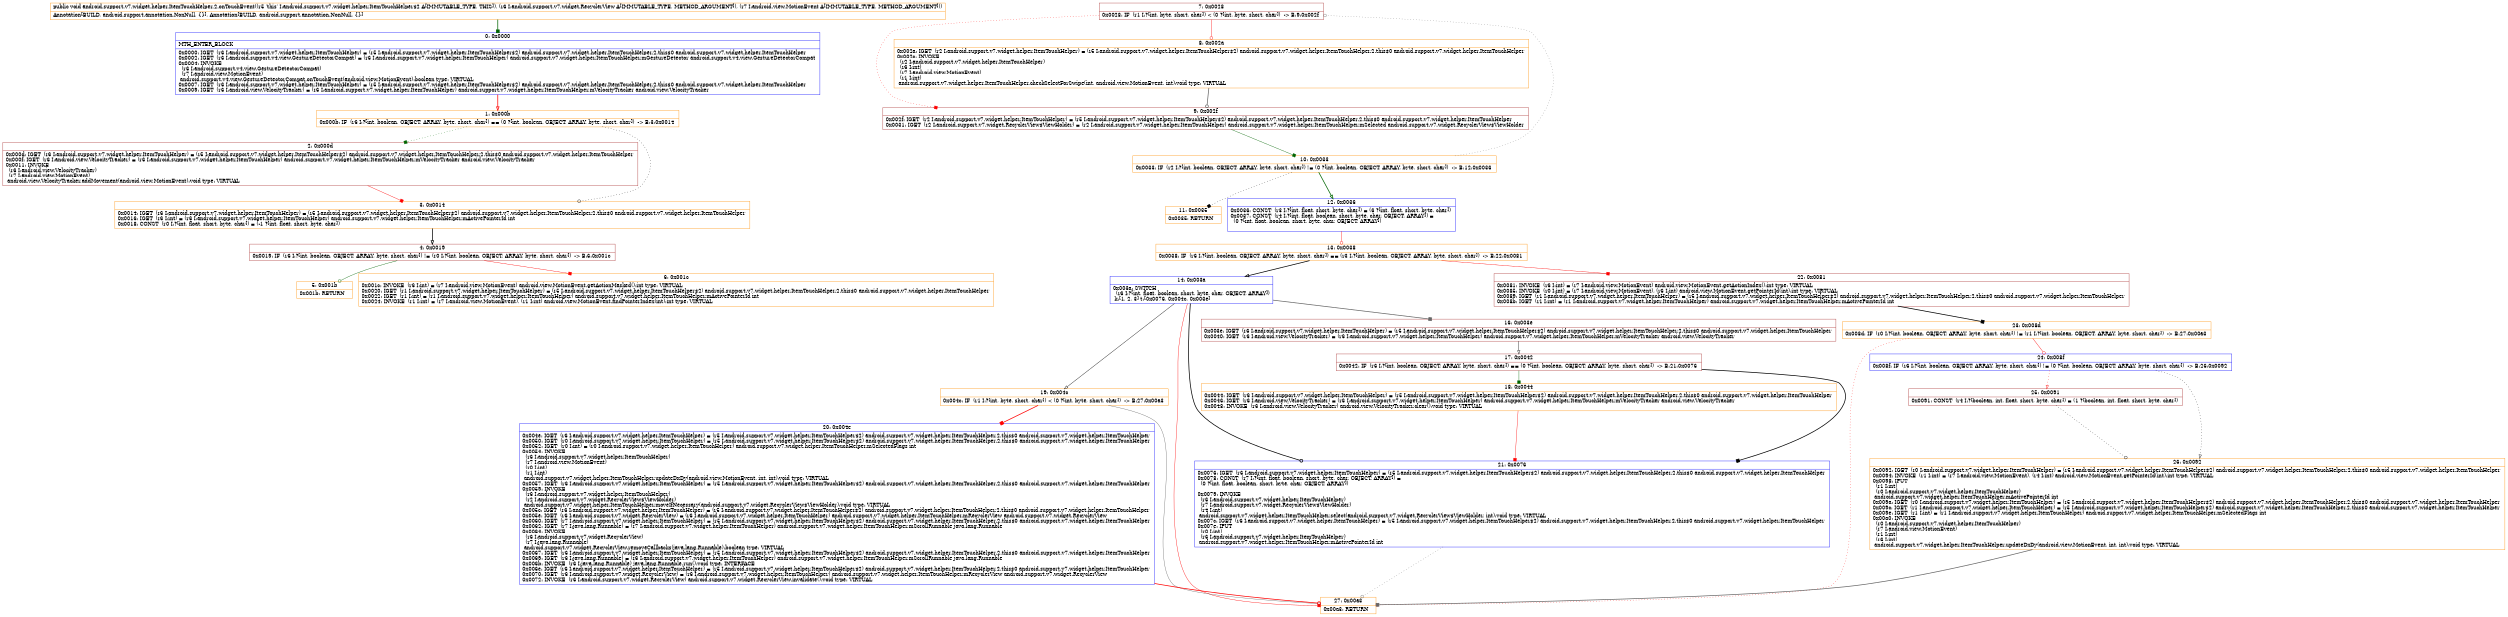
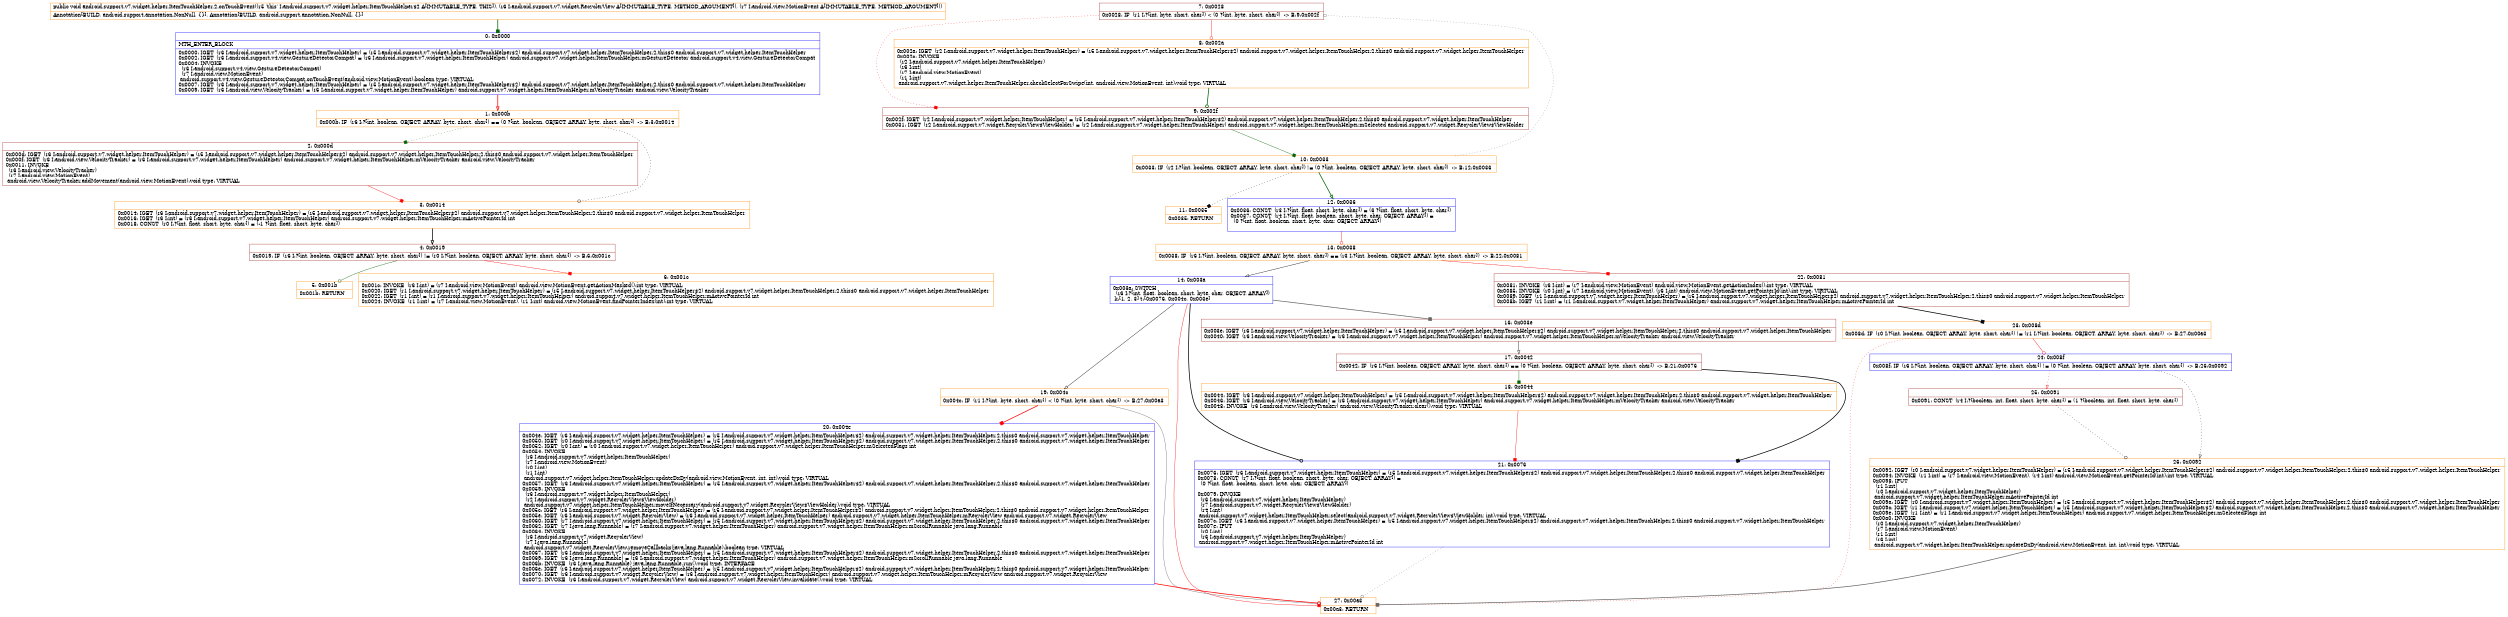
  digraph {
    node [color=darkorange shape=record]
    edge [arrowhead=box color=red style=solid]
    n1 [color=blue label="{0\:\ 0x0000|MTH_ENTER_BLOCK\l|0x0000: IGET  (r6 I:android.support.v7.widget.helper.ItemTouchHelper) = (r5 I:android.support.v7.widget.helper.ItemTouchHelper$2) android.support.v7.widget.helper.ItemTouchHelper.2.this$0 android.support.v7.widget.helper.ItemTouchHelper \l0x0002: IGET  (r6 I:android.support.v4.view.GestureDetectorCompat) = (r6 I:android.support.v7.widget.helper.ItemTouchHelper) android.support.v7.widget.helper.ItemTouchHelper.mGestureDetector android.support.v4.view.GestureDetectorCompat \l0x0004: INVOKE  \l  (r6 I:android.support.v4.view.GestureDetectorCompat)\l  (r7 I:android.view.MotionEvent)\l android.support.v4.view.GestureDetectorCompat.onTouchEvent(android.view.MotionEvent):boolean type: VIRTUAL \l0x0007: IGET  (r6 I:android.support.v7.widget.helper.ItemTouchHelper) = (r5 I:android.support.v7.widget.helper.ItemTouchHelper$2) android.support.v7.widget.helper.ItemTouchHelper.2.this$0 android.support.v7.widget.helper.ItemTouchHelper \l0x0009: IGET  (r6 I:android.view.VelocityTracker) = (r6 I:android.support.v7.widget.helper.ItemTouchHelper) android.support.v7.widget.helper.ItemTouchHelper.mVelocityTracker android.view.VelocityTracker \l}"]
    n2 [label="{1\:\ 0x000b|0x000b: IF  (r6 I:?[int, boolean, OBJECT, ARRAY, byte, short, char]) == (0 ?[int, boolean, OBJECT, ARRAY, byte, short, char])  \-\> B:3:0x0014 \l}"]
    n3 [color=brown label="{2\:\ 0x000d|0x000d: IGET  (r6 I:android.support.v7.widget.helper.ItemTouchHelper) = (r5 I:android.support.v7.widget.helper.ItemTouchHelper$2) android.support.v7.widget.helper.ItemTouchHelper.2.this$0 android.support.v7.widget.helper.ItemTouchHelper \l0x000f: IGET  (r6 I:android.view.VelocityTracker) = (r6 I:android.support.v7.widget.helper.ItemTouchHelper) android.support.v7.widget.helper.ItemTouchHelper.mVelocityTracker android.view.VelocityTracker \l0x0011: INVOKE  \l  (r6 I:android.view.VelocityTracker)\l  (r7 I:android.view.MotionEvent)\l android.view.VelocityTracker.addMovement(android.view.MotionEvent):void type: VIRTUAL \l}"]
    n4 [label="{3\:\ 0x0014|0x0014: IGET  (r6 I:android.support.v7.widget.helper.ItemTouchHelper) = (r5 I:android.support.v7.widget.helper.ItemTouchHelper$2) android.support.v7.widget.helper.ItemTouchHelper.2.this$0 android.support.v7.widget.helper.ItemTouchHelper \l0x0016: IGET  (r6 I:int) = (r6 I:android.support.v7.widget.helper.ItemTouchHelper) android.support.v7.widget.helper.ItemTouchHelper.mActivePointerId int \l0x0018: CONST  (r0 I:?[int, float, short, byte, char]) = (\-1 ?[int, float, short, byte, char]) \l}"]
    n5 [color=brown label="{4\:\ 0x0019|0x0019: IF  (r6 I:?[int, boolean, OBJECT, ARRAY, byte, short, char]) != (r0 I:?[int, boolean, OBJECT, ARRAY, byte, short, char])  \-\> B:6:0x001c \l}"]
    n6 [label="{5\:\ 0x001b|0x001b: RETURN   \l}"]
    n7 [label="{6\:\ 0x001c|0x001c: INVOKE  (r6 I:int) = (r7 I:android.view.MotionEvent) android.view.MotionEvent.getActionMasked():int type: VIRTUAL \l0x0020: IGET  (r1 I:android.support.v7.widget.helper.ItemTouchHelper) = (r5 I:android.support.v7.widget.helper.ItemTouchHelper$2) android.support.v7.widget.helper.ItemTouchHelper.2.this$0 android.support.v7.widget.helper.ItemTouchHelper \l0x0022: IGET  (r1 I:int) = (r1 I:android.support.v7.widget.helper.ItemTouchHelper) android.support.v7.widget.helper.ItemTouchHelper.mActivePointerId int \l0x0024: INVOKE  (r1 I:int) = (r7 I:android.view.MotionEvent), (r1 I:int) android.view.MotionEvent.findPointerIndex(int):int type: VIRTUAL \l}"]
    n8 [color=brown label="{7\:\ 0x0028|0x0028: IF  (r1 I:?[int, byte, short, char]) \< (0 ?[int, byte, short, char])  \-\> B:9:0x002f \l}"]
    n9 [label="{8\:\ 0x002a|0x002a: IGET  (r2 I:android.support.v7.widget.helper.ItemTouchHelper) = (r5 I:android.support.v7.widget.helper.ItemTouchHelper$2) android.support.v7.widget.helper.ItemTouchHelper.2.this$0 android.support.v7.widget.helper.ItemTouchHelper \l0x002c: INVOKE  \l  (r2 I:android.support.v7.widget.helper.ItemTouchHelper)\l  (r6 I:int)\l  (r7 I:android.view.MotionEvent)\l  (r1 I:int)\l android.support.v7.widget.helper.ItemTouchHelper.checkSelectForSwipe(int, android.view.MotionEvent, int):void type: VIRTUAL \l}"]
    n10 [color=brown label="{9\:\ 0x002f|0x002f: IGET  (r2 I:android.support.v7.widget.helper.ItemTouchHelper) = (r5 I:android.support.v7.widget.helper.ItemTouchHelper$2) android.support.v7.widget.helper.ItemTouchHelper.2.this$0 android.support.v7.widget.helper.ItemTouchHelper \l0x0031: IGET  (r2 I:android.support.v7.widget.RecyclerView$ViewHolder) = (r2 I:android.support.v7.widget.helper.ItemTouchHelper) android.support.v7.widget.helper.ItemTouchHelper.mSelected android.support.v7.widget.RecyclerView$ViewHolder \l}"]
    n11 [label="{10\:\ 0x0033|0x0033: IF  (r2 I:?[int, boolean, OBJECT, ARRAY, byte, short, char]) != (0 ?[int, boolean, OBJECT, ARRAY, byte, short, char])  \-\> B:12:0x0036 \l}"]
    n12 [label="{11\:\ 0x0035|0x0035: RETURN   \l}"]
    n13 [color=blue label="{12\:\ 0x0036|0x0036: CONST  (r3 I:?[int, float, short, byte, char]) = (6 ?[int, float, short, byte, char]) \l0x0037: CONST  (r4 I:?[int, float, boolean, short, byte, char, OBJECT, ARRAY]) = \l  (0 ?[int, float, boolean, short, byte, char, OBJECT, ARRAY])\l \l}"]
    n14 [label="{13\:\ 0x0038|0x0038: IF  (r6 I:?[int, boolean, OBJECT, ARRAY, byte, short, char]) == (r3 I:?[int, boolean, OBJECT, ARRAY, byte, short, char])  \-\> B:22:0x0081 \l}"]
    n15 [color=blue label="{14\:\ 0x003a|0x003a: SWITCH  \l  (r6 I:?[int, float, boolean, short, byte, char, OBJECT, ARRAY])\l k:[1, 2, 3] t:[0x0076, 0x004c, 0x003e] \l}"]
    n16 [color=brown label="{22\:\ 0x0081|0x0081: INVOKE  (r6 I:int) = (r7 I:android.view.MotionEvent) android.view.MotionEvent.getActionIndex():int type: VIRTUAL \l0x0085: INVOKE  (r0 I:int) = (r7 I:android.view.MotionEvent), (r6 I:int) android.view.MotionEvent.getPointerId(int):int type: VIRTUAL \l0x0089: IGET  (r1 I:android.support.v7.widget.helper.ItemTouchHelper) = (r5 I:android.support.v7.widget.helper.ItemTouchHelper$2) android.support.v7.widget.helper.ItemTouchHelper.2.this$0 android.support.v7.widget.helper.ItemTouchHelper \l0x008b: IGET  (r1 I:int) = (r1 I:android.support.v7.widget.helper.ItemTouchHelper) android.support.v7.widget.helper.ItemTouchHelper.mActivePointerId int \l}"]
    n17 [color=brown label="{16\:\ 0x003e|0x003e: IGET  (r6 I:android.support.v7.widget.helper.ItemTouchHelper) = (r5 I:android.support.v7.widget.helper.ItemTouchHelper$2) android.support.v7.widget.helper.ItemTouchHelper.2.this$0 android.support.v7.widget.helper.ItemTouchHelper \l0x0040: IGET  (r6 I:android.view.VelocityTracker) = (r6 I:android.support.v7.widget.helper.ItemTouchHelper) android.support.v7.widget.helper.ItemTouchHelper.mVelocityTracker android.view.VelocityTracker \l}"]
    n18 [label="{19\:\ 0x004c|0x004c: IF  (r1 I:?[int, byte, short, char]) \< (0 ?[int, byte, short, char])  \-\> B:27:0x00a3 \l}"]
    n19 [color=blue label="{21\:\ 0x0076|0x0076: IGET  (r6 I:android.support.v7.widget.helper.ItemTouchHelper) = (r5 I:android.support.v7.widget.helper.ItemTouchHelper$2) android.support.v7.widget.helper.ItemTouchHelper.2.this$0 android.support.v7.widget.helper.ItemTouchHelper \l0x0078: CONST  (r7 I:?[int, float, boolean, short, byte, char, OBJECT, ARRAY]) = \l  (0 ?[int, float, boolean, short, byte, char, OBJECT, ARRAY])\l \l0x0079: INVOKE  \l  (r6 I:android.support.v7.widget.helper.ItemTouchHelper)\l  (r7 I:android.support.v7.widget.RecyclerView$ViewHolder)\l  (r4 I:int)\l android.support.v7.widget.helper.ItemTouchHelper.select(android.support.v7.widget.RecyclerView$ViewHolder, int):void type: VIRTUAL \l0x007c: IGET  (r6 I:android.support.v7.widget.helper.ItemTouchHelper) = (r5 I:android.support.v7.widget.helper.ItemTouchHelper$2) android.support.v7.widget.helper.ItemTouchHelper.2.this$0 android.support.v7.widget.helper.ItemTouchHelper \l0x007e: IPUT  \l  (r0 I:int)\l  (r6 I:android.support.v7.widget.helper.ItemTouchHelper)\l android.support.v7.widget.helper.ItemTouchHelper.mActivePointerId int \l}"]
    n20 [label="{27\:\ 0x00a3|0x00a3: RETURN   \l}"]
    n21 [label="{23\:\ 0x008d|0x008d: IF  (r0 I:?[int, boolean, OBJECT, ARRAY, byte, short, char]) != (r1 I:?[int, boolean, OBJECT, ARRAY, byte, short, char])  \-\> B:27:0x00a3 \l}"]
    n22 [color=brown label="{17\:\ 0x0042|0x0042: IF  (r6 I:?[int, boolean, OBJECT, ARRAY, byte, short, char]) == (0 ?[int, boolean, OBJECT, ARRAY, byte, short, char])  \-\> B:21:0x0076 \l}"]
    n23 [color=blue label="{20\:\ 0x004e|0x004e: IGET  (r6 I:android.support.v7.widget.helper.ItemTouchHelper) = (r5 I:android.support.v7.widget.helper.ItemTouchHelper$2) android.support.v7.widget.helper.ItemTouchHelper.2.this$0 android.support.v7.widget.helper.ItemTouchHelper \l0x0050: IGET  (r0 I:android.support.v7.widget.helper.ItemTouchHelper) = (r5 I:android.support.v7.widget.helper.ItemTouchHelper$2) android.support.v7.widget.helper.ItemTouchHelper.2.this$0 android.support.v7.widget.helper.ItemTouchHelper \l0x0052: IGET  (r0 I:int) = (r0 I:android.support.v7.widget.helper.ItemTouchHelper) android.support.v7.widget.helper.ItemTouchHelper.mSelectedFlags int \l0x0054: INVOKE  \l  (r6 I:android.support.v7.widget.helper.ItemTouchHelper)\l  (r7 I:android.view.MotionEvent)\l  (r0 I:int)\l  (r1 I:int)\l android.support.v7.widget.helper.ItemTouchHelper.updateDxDy(android.view.MotionEvent, int, int):void type: VIRTUAL \l0x0057: IGET  (r6 I:android.support.v7.widget.helper.ItemTouchHelper) = (r5 I:android.support.v7.widget.helper.ItemTouchHelper$2) android.support.v7.widget.helper.ItemTouchHelper.2.this$0 android.support.v7.widget.helper.ItemTouchHelper \l0x0059: INVOKE  \l  (r6 I:android.support.v7.widget.helper.ItemTouchHelper)\l  (r2 I:android.support.v7.widget.RecyclerView$ViewHolder)\l android.support.v7.widget.helper.ItemTouchHelper.moveIfNecessary(android.support.v7.widget.RecyclerView$ViewHolder):void type: VIRTUAL \l0x005c: IGET  (r6 I:android.support.v7.widget.helper.ItemTouchHelper) = (r5 I:android.support.v7.widget.helper.ItemTouchHelper$2) android.support.v7.widget.helper.ItemTouchHelper.2.this$0 android.support.v7.widget.helper.ItemTouchHelper \l0x005e: IGET  (r6 I:android.support.v7.widget.RecyclerView) = (r6 I:android.support.v7.widget.helper.ItemTouchHelper) android.support.v7.widget.helper.ItemTouchHelper.mRecyclerView android.support.v7.widget.RecyclerView \l0x0060: IGET  (r7 I:android.support.v7.widget.helper.ItemTouchHelper) = (r5 I:android.support.v7.widget.helper.ItemTouchHelper$2) android.support.v7.widget.helper.ItemTouchHelper.2.this$0 android.support.v7.widget.helper.ItemTouchHelper \l0x0062: IGET  (r7 I:java.lang.Runnable) = (r7 I:android.support.v7.widget.helper.ItemTouchHelper) android.support.v7.widget.helper.ItemTouchHelper.mScrollRunnable java.lang.Runnable \l0x0064: INVOKE  \l  (r6 I:android.support.v7.widget.RecyclerView)\l  (r7 I:java.lang.Runnable)\l android.support.v7.widget.RecyclerView.removeCallbacks(java.lang.Runnable):boolean type: VIRTUAL \l0x0067: IGET  (r6 I:android.support.v7.widget.helper.ItemTouchHelper) = (r5 I:android.support.v7.widget.helper.ItemTouchHelper$2) android.support.v7.widget.helper.ItemTouchHelper.2.this$0 android.support.v7.widget.helper.ItemTouchHelper \l0x0069: IGET  (r6 I:java.lang.Runnable) = (r6 I:android.support.v7.widget.helper.ItemTouchHelper) android.support.v7.widget.helper.ItemTouchHelper.mScrollRunnable java.lang.Runnable \l0x006b: INVOKE  (r6 I:java.lang.Runnable) java.lang.Runnable.run():void type: INTERFACE \l0x006e: IGET  (r6 I:android.support.v7.widget.helper.ItemTouchHelper) = (r5 I:android.support.v7.widget.helper.ItemTouchHelper$2) android.support.v7.widget.helper.ItemTouchHelper.2.this$0 android.support.v7.widget.helper.ItemTouchHelper \l0x0070: IGET  (r6 I:android.support.v7.widget.RecyclerView) = (r6 I:android.support.v7.widget.helper.ItemTouchHelper) android.support.v7.widget.helper.ItemTouchHelper.mRecyclerView android.support.v7.widget.RecyclerView \l0x0072: INVOKE  (r6 I:android.support.v7.widget.RecyclerView) android.support.v7.widget.RecyclerView.invalidate():void type: VIRTUAL \l}"]
    n24 [label="{18\:\ 0x0044|0x0044: IGET  (r6 I:android.support.v7.widget.helper.ItemTouchHelper) = (r5 I:android.support.v7.widget.helper.ItemTouchHelper$2) android.support.v7.widget.helper.ItemTouchHelper.2.this$0 android.support.v7.widget.helper.ItemTouchHelper \l0x0046: IGET  (r6 I:android.view.VelocityTracker) = (r6 I:android.support.v7.widget.helper.ItemTouchHelper) android.support.v7.widget.helper.ItemTouchHelper.mVelocityTracker android.view.VelocityTracker \l0x0048: INVOKE  (r6 I:android.view.VelocityTracker) android.view.VelocityTracker.clear():void type: VIRTUAL \l}"]
    n25 [color=blue label="{24\:\ 0x008f|0x008f: IF  (r6 I:?[int, boolean, OBJECT, ARRAY, byte, short, char]) != (0 ?[int, boolean, OBJECT, ARRAY, byte, short, char])  \-\> B:26:0x0092 \l}"]
    n26 [color=brown label="{25\:\ 0x0091|0x0091: CONST  (r4 I:?[boolean, int, float, short, byte, char]) = (1 ?[boolean, int, float, short, byte, char]) \l}"]
    n27 [label="{26\:\ 0x0092|0x0092: IGET  (r0 I:android.support.v7.widget.helper.ItemTouchHelper) = (r5 I:android.support.v7.widget.helper.ItemTouchHelper$2) android.support.v7.widget.helper.ItemTouchHelper.2.this$0 android.support.v7.widget.helper.ItemTouchHelper \l0x0094: INVOKE  (r1 I:int) = (r7 I:android.view.MotionEvent), (r4 I:int) android.view.MotionEvent.getPointerId(int):int type: VIRTUAL \l0x0098: IPUT  \l  (r1 I:int)\l  (r0 I:android.support.v7.widget.helper.ItemTouchHelper)\l android.support.v7.widget.helper.ItemTouchHelper.mActivePointerId int \l0x009a: IGET  (r0 I:android.support.v7.widget.helper.ItemTouchHelper) = (r5 I:android.support.v7.widget.helper.ItemTouchHelper$2) android.support.v7.widget.helper.ItemTouchHelper.2.this$0 android.support.v7.widget.helper.ItemTouchHelper \l0x009c: IGET  (r1 I:android.support.v7.widget.helper.ItemTouchHelper) = (r5 I:android.support.v7.widget.helper.ItemTouchHelper$2) android.support.v7.widget.helper.ItemTouchHelper.2.this$0 android.support.v7.widget.helper.ItemTouchHelper \l0x009e: IGET  (r1 I:int) = (r1 I:android.support.v7.widget.helper.ItemTouchHelper) android.support.v7.widget.helper.ItemTouchHelper.mSelectedFlags int \l0x00a0: INVOKE  \l  (r0 I:android.support.v7.widget.helper.ItemTouchHelper)\l  (r7 I:android.view.MotionEvent)\l  (r1 I:int)\l  (r6 I:int)\l android.support.v7.widget.helper.ItemTouchHelper.updateDxDy(android.view.MotionEvent, int, int):void type: VIRTUAL \l}"]
    n28 [label="{public void android.support.v7.widget.helper.ItemTouchHelper.2.onTouchEvent((r5 'this' I:android.support.v7.widget.helper.ItemTouchHelper$2 A[IMMUTABLE_TYPE, THIS]), (r6 I:android.support.v7.widget.RecyclerView A[IMMUTABLE_TYPE, METHOD_ARGUMENT]), (r7 I:android.view.MotionEvent A[IMMUTABLE_TYPE, METHOD_ARGUMENT]))  | Annotation[BUILD, android.support.annotation.NonNull, \{\}], Annotation[BUILD, android.support.annotation.NonNull, \{\}]\l}"]
    n1 -> n2 [arrowhead=onormal style=bold]
    n2 -> n3 [color=darkgreen style=dotted]
    n2 -> n4 [arrowhead=odot color=black style=dotted]
    n3 -> n4
    n4 -> n5 [arrowhead=onormal color=black style=bold]
    n5 -> n6 [arrowhead=odot color=darkgreen]
    n5 -> n7
    n8 -> n9 [arrowhead=odot]
    n8 -> n10 [style=dotted]
-   n9 -> n10 [arrowhead=odot color=gray40 style=bold]
+   n9 -> n10 [arrowhead=odot color=darkgreen style=bold]
    n10 -> n11 [color=darkgreen]
    n11 -> n8 [arrowhead=odot color=gray40 style=dotted]
    n11 -> n12 [color=black style=dotted]
    n11 -> n13 [arrowhead=onormal color=darkgreen style=bold]
    n13 -> n14 [arrowhead=odot]
-   n14 -> n15 [arrowhead=onormal color=black style=bold]
+   n14 -> n15 [arrowhead=onormal color=black]
    n14 -> n16
    n15 -> n17 [color=gray40 style=bold]
    n15 -> n18 [arrowhead=onormal color=black]
    n15 -> n19 [arrowhead=odot color=black style=bold]
    n15 -> n20
    n16 -> n21 [color=black style=bold]
    n17 -> n22 [arrowhead=onormal color=black]
    n18 -> n20 [arrowhead=odot color=gray40]
    n18 -> n23 [style=bold]
    n19 -> n20 [arrowhead=odot color=gray40 style=dotted]
    n21 -> n20 [arrowhead=odot style=dotted]
    n21 -> n25 [arrowhead=odot]
    n22 -> n19 [color=black style=bold]
    n22 -> n24 [color=darkgreen]
    n23 -> n20 [arrowhead=odot style=bold]
    n24 -> n19
    n25 -> n26 [arrowhead=onormal style=dotted]
    n25 -> n27 [arrowhead=onormal color=black style=dotted]
    n26 -> n27 [arrowhead=odot color=black style=dotted]
    n27 -> n20 [color=gray40 style=bold]
    n28 -> n1 [color=darkgreen style=bold]
  }
